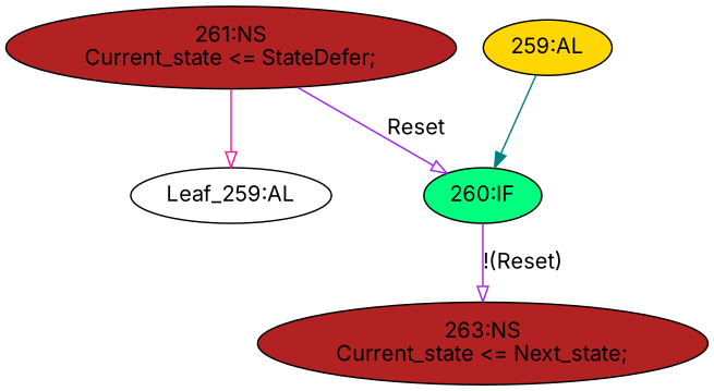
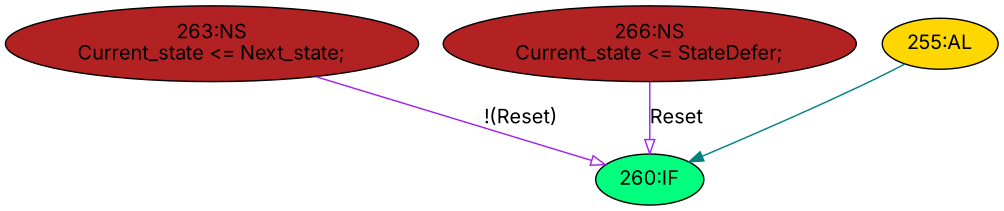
  strict digraph {
    fontname=Inter
    node [fillcolor=firebrick fontname=Inter statements="[]" style=filled typ=NonblockingSubstitution]
    edge [arrowhead=onormal color=purple cond="[]" fontname=Inter lineno=None]
    n1 [ast="<pyverilog.vparser.ast.NonblockingSubstitution object at 0x7f104a56c1d0>" label="263:NS\nCurrent_state <= Next_state;" statements="[<pyverilog.vparser.ast.NonblockingSubstitution object at 0x7f104a56c1d0>]"]
-   n2 [def_var="['Current_state']" label="Leaf_259:AL" fillcolor="" statements="" style="" typ=""]
-   n3 [ast="<pyverilog.vparser.ast.NonblockingSubstitution object at 0x7f104a56cf50>" label="261:NS\nCurrent_state <= StateDefer;" statements="[<pyverilog.vparser.ast.NonblockingSubstitution object at 0x7f104a56cf50>]"]
+   n3 [ast="<pyverilog.vparser.ast.NonblockingSubstitution object at 0x7f104a56cf50>" label="266:NS\nCurrent_state <= StateDefer;" statements="[<pyverilog.vparser.ast.NonblockingSubstitution object at 0x7f104a56cf50>]"]
    n4 [ast="<pyverilog.vparser.ast.IfStatement object at 0x7f104a5720d0>" fillcolor=springgreen label="260:IF" typ=IfStatement]
-   n5 [ast="<pyverilog.vparser.ast.Always object at 0x7f104a5721d0>" clk_sens=True fillcolor=gold label="259:AL" sens="['Clk', 'Reset']" typ=Always use_var="['Reset', 'Next_state']"]
-   n3 -> n2 [color=deeppink]
+   n5 [ast="<pyverilog.vparser.ast.Always object at 0x7f104a5721d0>" clk_sens=True fillcolor=gold label="255:AL" sens="['Clk', 'Reset']" typ=Always use_var="['Reset', 'Next_state']"]
    n3 -> n4 [cond="['Reset']" label=Reset lineno=260]
-   n4 -> n1 [cond="['Reset']" label="!(Reset)" lineno=260]
+   n1 -> n4 [cond="['Reset']" label="!(Reset)" lineno=260]
    n5 -> n4 [arrowhead=normal color=teal]
  }
